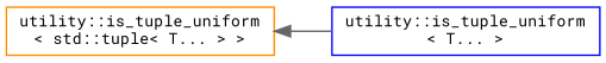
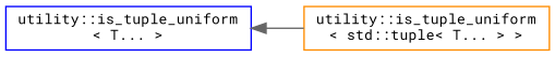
  digraph {
    rankdir=LR
    fontname="Roboto Mono"
    node [fillcolor=white fontname="Roboto Mono" fontsize=10 shape=record style=filled]
    n1 [color=blue height=0.2 label="utility::is_tuple_uniform\l\< T... \>" width=0.4]
    n2 [color=darkorange height=0.2 label="utility::is_tuple_uniform\l\< std::tuple\< T... \> \>" width=0.4]
-   n2 -> n1 [color=gray40 dir=back fontname="Roboto Mono" fontsize=10 labelfontname=Helvetica labelfontsize=10 style=solid]
+   n1 -> n2 [color=gray40 dir=back fontname="Roboto Mono" fontsize=10 labelfontname=Helvetica labelfontsize=10 style=solid]
  }
